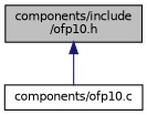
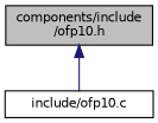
  digraph {
    node [color=black fontname=Helvetica fontsize=10 shape=record style=filled]
    n1 [fillcolor=grey75 fontcolor=black height=0.2 label="components/include\l/ofp10.h" width=0.4]
-   n2 [fillcolor=white height=0.2 label="components/ofp10.c" width=0.4]
+   n2 [fillcolor=white height=0.2 label="include/ofp10.c" width=0.4]
    n1 -> n2 [color=midnightblue dir=back fontname=Helvetica fontsize=10 labelfontname=Helvetica labelfontsize=10 style=solid]
  }
